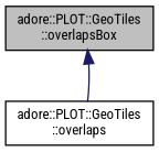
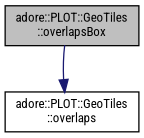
  digraph {
    rankdir=TB
    fontname="Roboto Condensed"
    node [color=black fontname="Roboto Condensed" fontsize=10 shape=record style=filled]
    n1 [fillcolor=grey75 fontcolor=black height=0.2 label="adore::PLOT::GeoTiles\l::overlapsBox" width=0.4]
    n2 [fillcolor=white height=0.2 label="adore::PLOT::GeoTiles\l::overlaps" width=0.4]
-   n2 -> n1 [color=midnightblue fontname="Roboto Condensed" fontsize=10 labelfontname=Helvetica labelfontsize=10 style=solid]
+   n1 -> n2 [color=midnightblue fontname="Roboto Condensed" fontsize=10 labelfontname=Helvetica labelfontsize=10 style=solid]
  }
